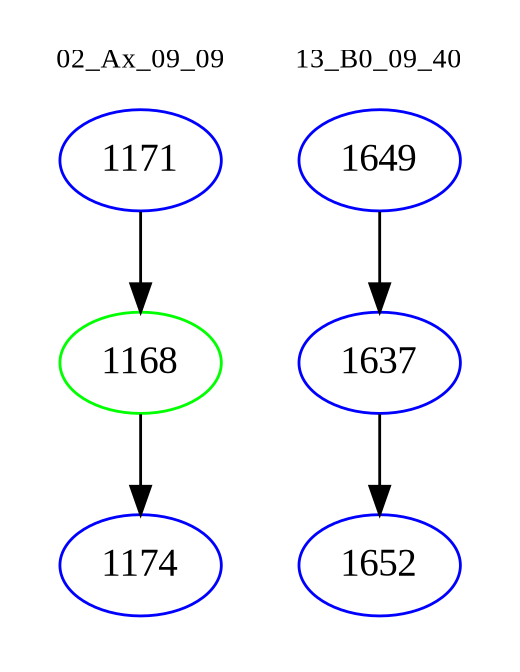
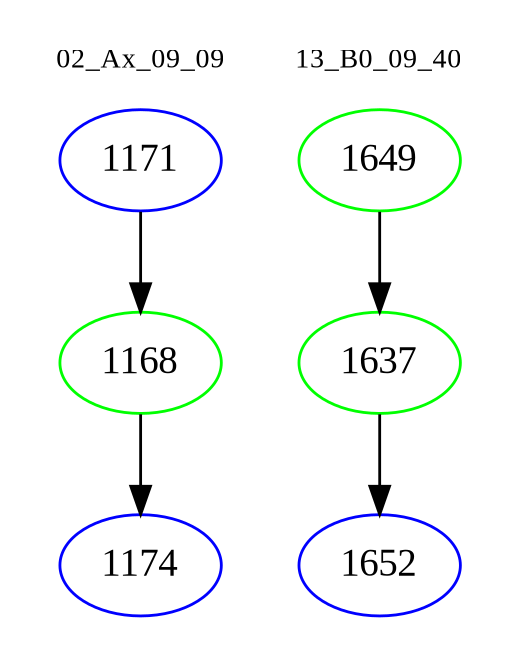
  digraph {
    fontname="Liberation Serif"
    node [color=blue fontname="Liberation Serif"]
    edge [color=black fontname="Liberation Serif"]
    n1 [label=1171]
    n2 [color=green label=1168]
    n3 [label=1174]
-   n4 [label=1649]
-   n5 [label=1637]
+   n4 [color=green label=1649]
+   n5 [color=green label=1637]
    n6 [label=1652]
    subgraph cluster_1 {
      color=white
      fontsize=10
      label="02_Ax_09_09"
      n1
      n2
      n3
    }
    subgraph cluster_2 {
      color=white
      fontsize=10
      label="13_B0_09_40"
      n4
      n5
      n6
    }
    n1 -> n2
    n2 -> n3
    n4 -> n5
    n5 -> n6
  }
